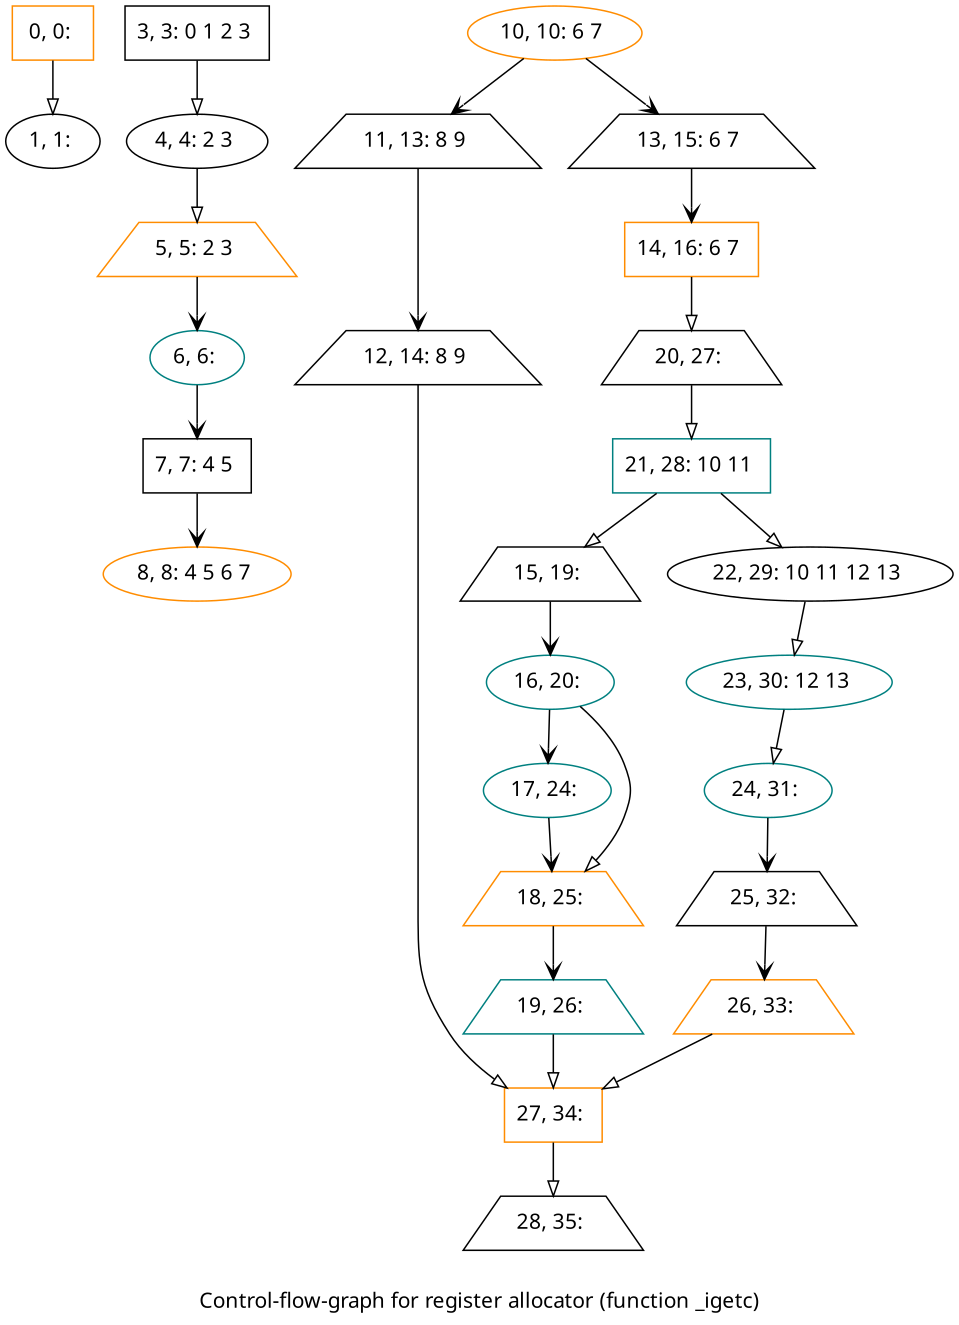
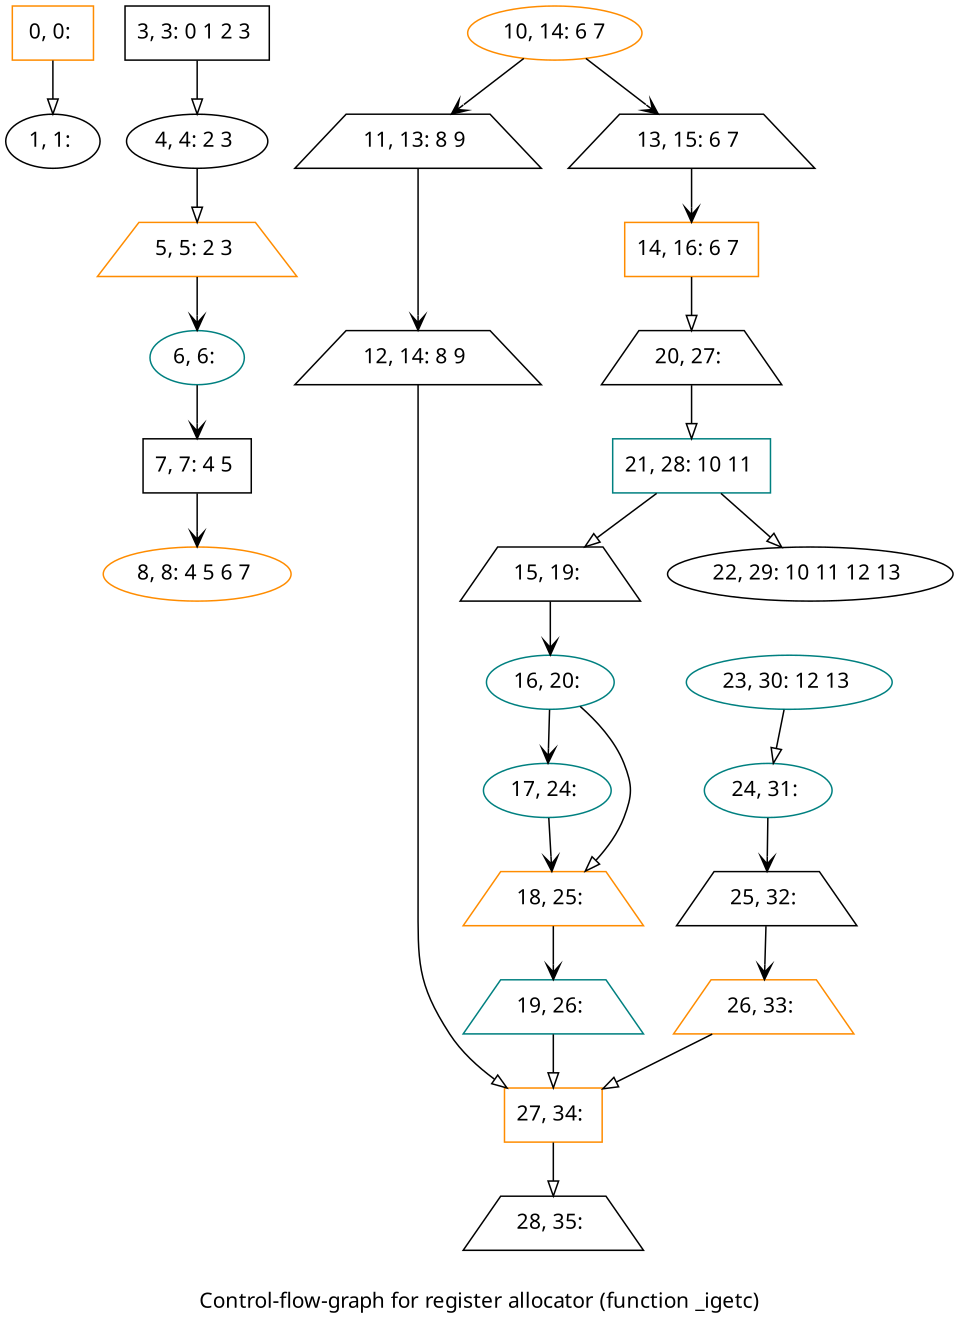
  digraph {
    fontname="Noto Sans"
    label="Control-flow-graph for register allocator (function _igetc)"
    node [color=black fontname="Noto Sans" shape=trapezium]
    edge [arrowhead=onormal fontname="Noto Sans"]
    n1 [color=darkorange label="0, 0: " shape=box]
    n2 [label="1, 1: " shape=ellipse]
    n3 [label="3, 3: 0 1 2 3 " shape=box]
    n4 [label="4, 4: 2 3 " shape=ellipse]
    n5 [color=darkorange label="5, 5: 2 3 "]
    n6 [color=teal label="6, 6: " shape=ellipse]
    n7 [label="7, 7: 4 5 " shape=box]
    n8 [color=darkorange label="8, 8: 4 5 6 7 " shape=ellipse]
-   n9 [color=darkorange label="10, 10: 6 7 " shape=ellipse]
+   n9 [color=darkorange label="10, 14: 6 7" shape=ellipse]
    n10 [label="11, 13: 8 9 "]
    n11 [label="13, 15: 6 7 "]
    n12 [label="12, 14: 8 9 "]
    n13 [color=darkorange label="14, 16: 6 7 " shape=box]
    n14 [color=darkorange label="27, 34: " shape=box]
    n15 [label="28, 35: "]
    n16 [label="20, 27: "]
    n17 [label="15, 19: "]
    n18 [color=teal label="16, 20: " shape=ellipse]
    n19 [color=teal label="21, 28: 10 11 " shape=box]
    n20 [color=teal label="17, 24: " shape=ellipse]
    n21 [color=darkorange label="18, 25: "]
    n22 [color=teal label="19, 26: "]
    n23 [label="22, 29: 10 11 12 13 " shape=ellipse]
    n24 [color=teal label="23, 30: 12 13 " shape=ellipse]
    n25 [color=teal label="24, 31: " shape=ellipse]
    n26 [label="25, 32: "]
    n27 [color=darkorange label="26, 33: "]
    n1 -> n2
    n3 -> n4
    n4 -> n5
    n5 -> n6 [arrowhead=vee]
    n6 -> n7 [arrowhead=vee]
    n7 -> n8 [arrowhead=vee]
    n9 -> n10 [arrowhead=vee]
    n9 -> n11 [arrowhead=vee]
    n10 -> n12 [arrowhead=vee]
    n11 -> n13 [arrowhead=vee]
    n12 -> n14
    n13 -> n16
    n14 -> n15
    n16 -> n19
    n17 -> n18 [arrowhead=vee]
    n18 -> n20 [arrowhead=vee]
    n18 -> n21
    n19 -> n17
    n19 -> n23
    n20 -> n21 [arrowhead=vee]
    n21 -> n22 [arrowhead=vee]
    n22 -> n14
-   n23 -> n24
    n24 -> n25
    n25 -> n26 [arrowhead=vee]
    n26 -> n27 [arrowhead=vee]
    n27 -> n14
  }
